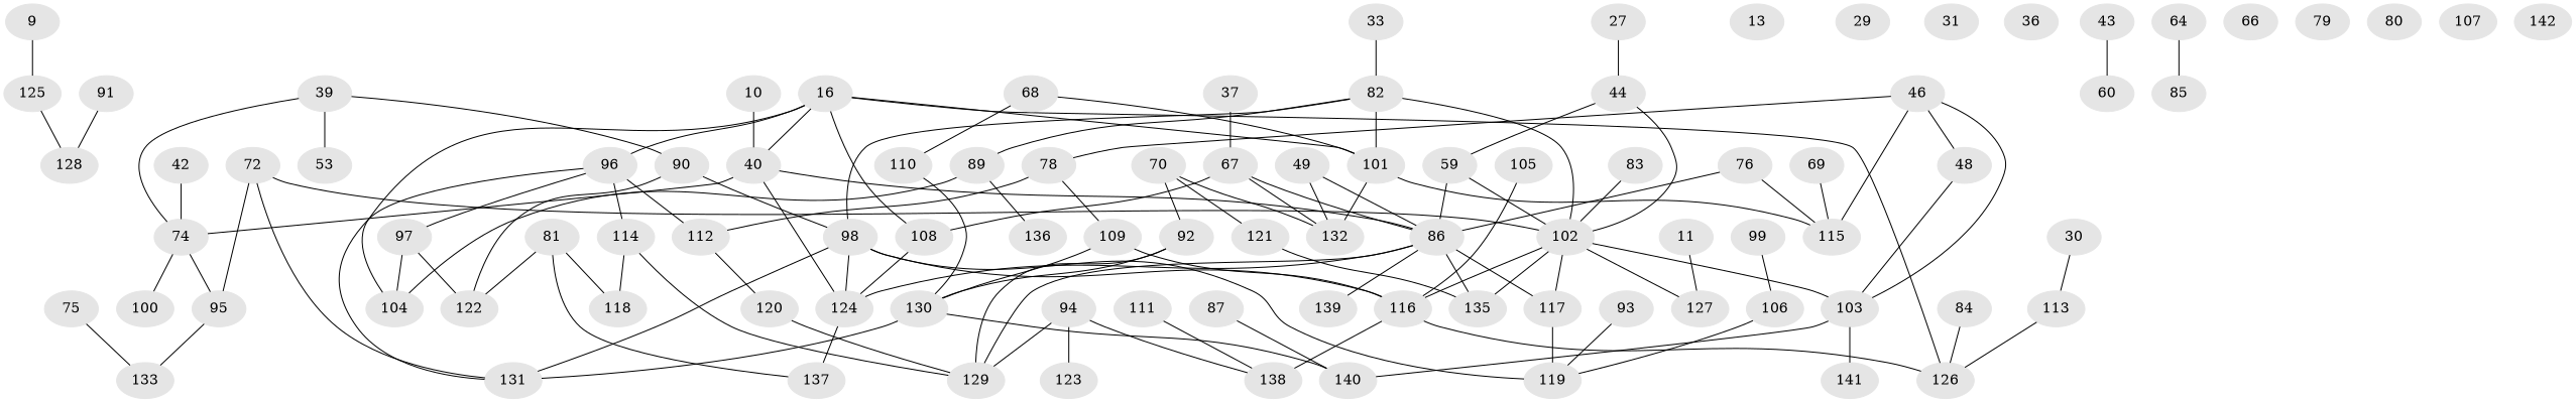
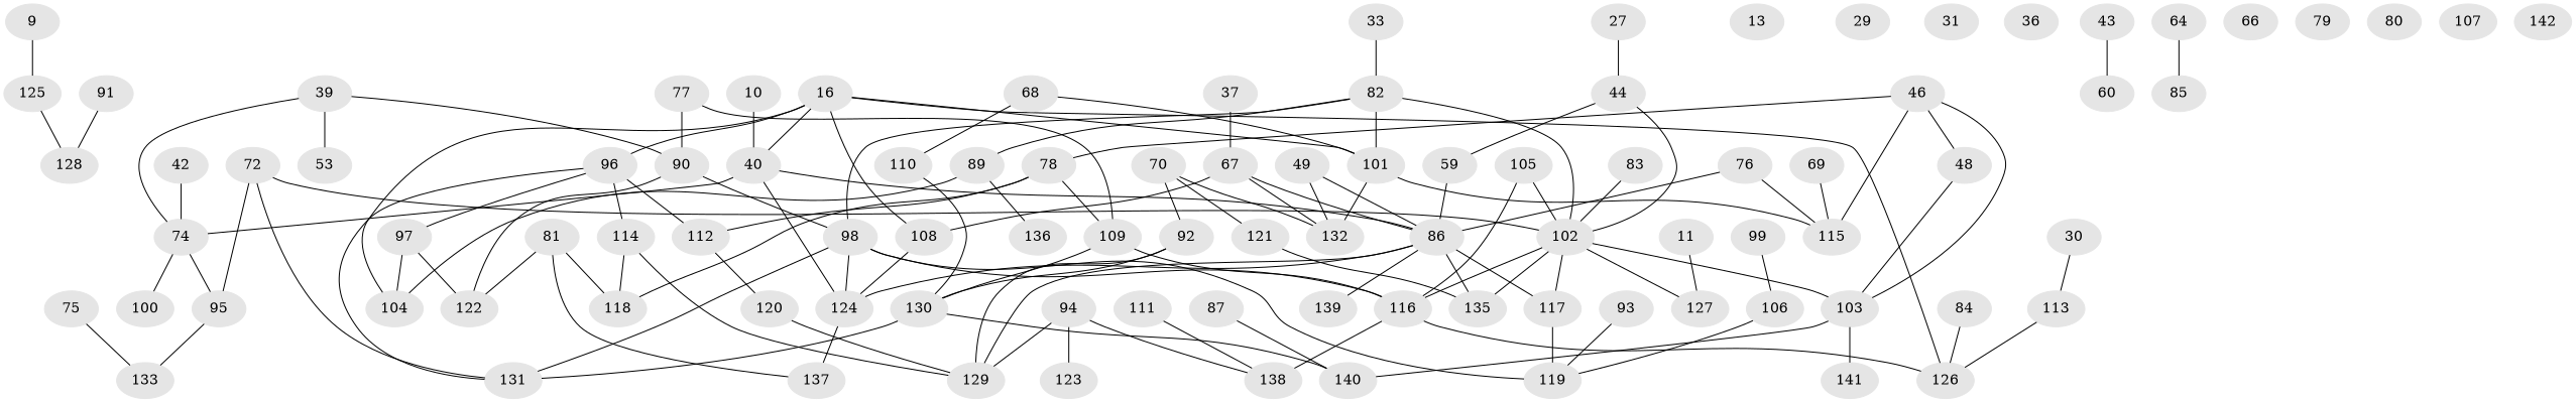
  graph {
    node [color=gray90 style=filled]
    9
    125
    128 [super="+4+34"]
    40 [super="+26"]
    74 [super="+5"]
    86 [super="+45+47+20"]
    124 [super="+22+41"]
    10
    11
    127
    13
    16
    96 [super="+19+50"]
    101
    104
    108 [super="+63"]
    126
    131
    112
    97
    114 [super="+71"]
    132 [super="+56"]
    115 [super="+18"]
    27
    44
    59 [super="+7"]
    102 [super="+2+57+58+32"]
    29
    30
    113
    31
    82 [super="+61"]
    89
    98 [super="+35"]
    33
    36
    37
    67
    39 [super="+6"]
    53
    90
    95
    100
    122
    117
    129 [super="+51+54"]
    135
    139
    137
    42
    43
    60
    103 [super="+88"]
    116 [super="+65"]
    46
    48
    78
    109 [super="+12"]
    118
    133
    140
    141
    49
    64
    85
    66
    68
    110
    130
    69
    92 [super="+1"]
    70
    121
    72
    75
    76
+   77
    120 [super="+28+52"]
    79
    80
    81
    136
    119 [super="+8+73"]
    83
    84
    87
    91
    93
    94
    123
    138 [super="+17"]
    99
    106
    105
    107
    111
    142
    9 -- 125
    125 -- 128
    40 -- 74 [weight=2]
    40 -- 86
    40 -- 124
    74 -- 95
    74 -- 100
    86 -- 124
    86 -- 117
    86 -- 129
    86 -- 135
    86 -- 139
    124 -- 137
    10 -- 40
    11 -- 127
    16 -- 40 [weight=2]
    16 -- 96
    16 -- 101
    16 -- 104
    16 -- 108
    16 -- 126
    96 -- 131
    96 -- 112
    96 -- 97
    96 -- 114
    101 -- 132
    101 -- 115
    108 -- 124
    112 -- 120
    97 -- 104
    97 -- 122
    114 -- 129
    114 -- 118 [weight=2]
    27 -- 44
    44 -- 59
    44 -- 102
    59 -- 86 [weight=2]
-   59 -- 102 [weight=2]
+   105 -- 102 [weight=2]
    102 -- 127
    102 -- 117
    102 -- 135
    102 -- 103 [weight=3]
    102 -- 116
    30 -- 113
    113 -- 126
    82 -- 101
    82 -- 102 [weight=2]
    82 -- 89
    82 -- 98
    89 -- 104
    89 -- 136
    98 -- 124
    98 -- 131
    98 -- 116
    98 -- 119 [weight=2]
    33 -- 82
    37 -- 67
    67 -- 86
    67 -- 108
    67 -- 132
    39 -- 74
    39 -- 53
    39 -- 90
    90 -- 98
    90 -- 122
    95 -- 133
    117 -- 119
    42 -- 74
    43 -- 60
    103 -- 140
    103 -- 141
    116 -- 126
    116 -- 138 [weight=3]
    46 -- 115
    46 -- 103
    46 -- 48
    46 -- 78
    48 -- 103
    78 -- 112
    78 -- 109
+   78 -- 118
    109 -- 116
    109 -- 130
    49 -- 86
    49 -- 132
    64 -- 85
    68 -- 101
    68 -- 110
    110 -- 130
    130 -- 131
    130 -- 140
    69 -- 115
    92 -- 129
    92 -- 130
    70 -- 132
    70 -- 92
    70 -- 121
    121 -- 135
    72 -- 131
    72 -- 102
    72 -- 95
    75 -- 133
    76 -- 86 [weight=2]
    76 -- 115
+   77 -- 90
+   77 -- 109
    120 -- 129
    81 -- 122
    81 -- 137
    81 -- 118
    83 -- 102
    84 -- 126
    87 -- 140
    91 -- 128
    93 -- 119
    94 -- 129
    94 -- 123
    94 -- 138
    99 -- 106
    106 -- 119
    105 -- 116
    111 -- 138
  }
